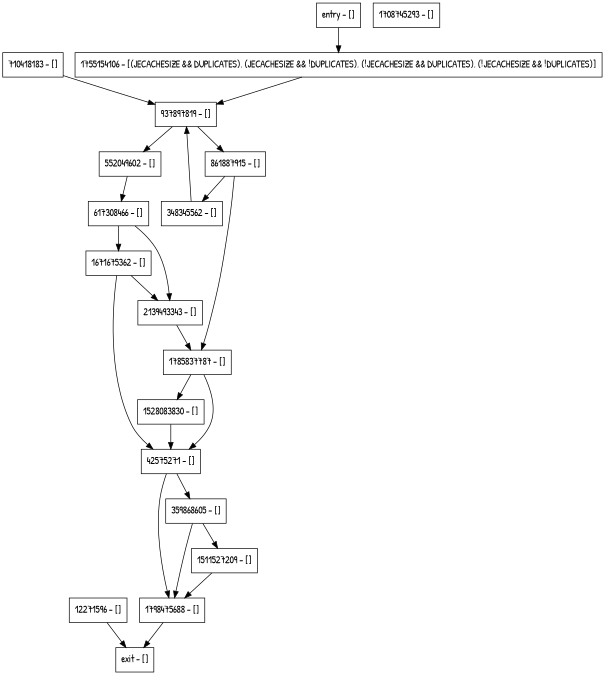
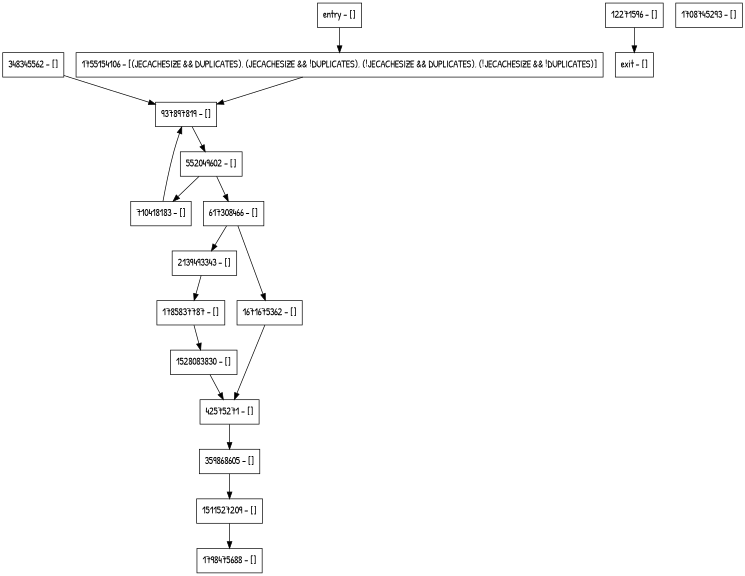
  digraph {
    fontname="Patrick Hand"
    node [fontname="Patrick Hand" shape=record]
    edge [fontname="Patrick Hand"]
    n1 [label="1755154106 - [(JECACHESIZE && DUPLICATES), (JECACHESIZE && !DUPLICATES), (!JECACHESIZE && DUPLICATES), (!JECACHESIZE && !DUPLICATES)]"]
    n2 [label="937897819 - []"]
    n3 [label="552049602 - []"]
-   n4 [label="861887915 - []"]
    n5 [label="710418183 - []"]
    n6 [label="12271596 - []"]
    n7 [label="exit - []"]
    n8 [label="1708745293 - []"]
    n9 [label="1511527209 - []"]
    n10 [label="1798475688 - []"]
    n11 [label="348345562 - []"]
    n12 [label="2139493343 - []"]
    n13 [label="1785837787 - []"]
    n14 [label="42575271 - []"]
    n15 [label="1528083830 - []"]
    n16 [label="1671675362 - []"]
    n17 [label="617308466 - []"]
    n18 [label="entry - []"]
    n19 [label="359868605 - []"]
    n1 -> n2
    n2 -> n3
-   n2 -> n4
+   n3 -> n5
    n3 -> n17
-   n4 -> n11
-   n4 -> n13
    n5 -> n2
    n6 -> n7
    n9 -> n10
-   n10 -> n7
    n11 -> n2
    n12 -> n13
-   n13 -> n14
    n13 -> n15
-   n14 -> n10
    n14 -> n19
    n15 -> n14
-   n16 -> n12
    n16 -> n14
    n17 -> n12
    n17 -> n16
    n18 -> n1
    n19 -> n9
-   n19 -> n10
  }
